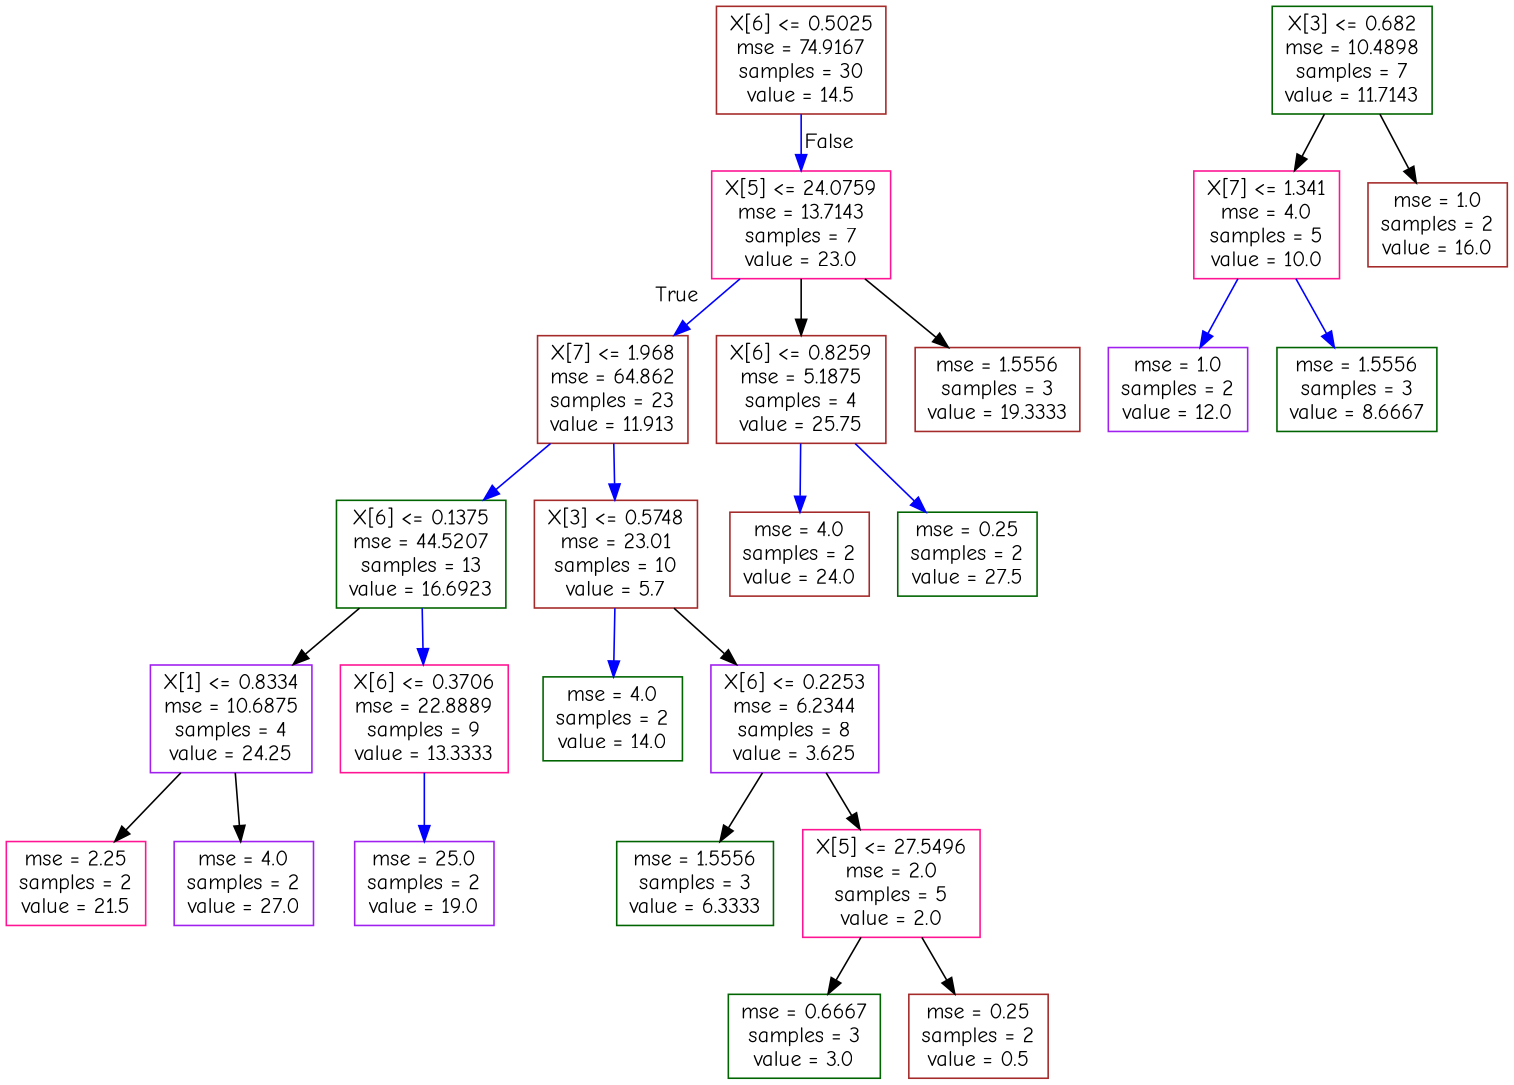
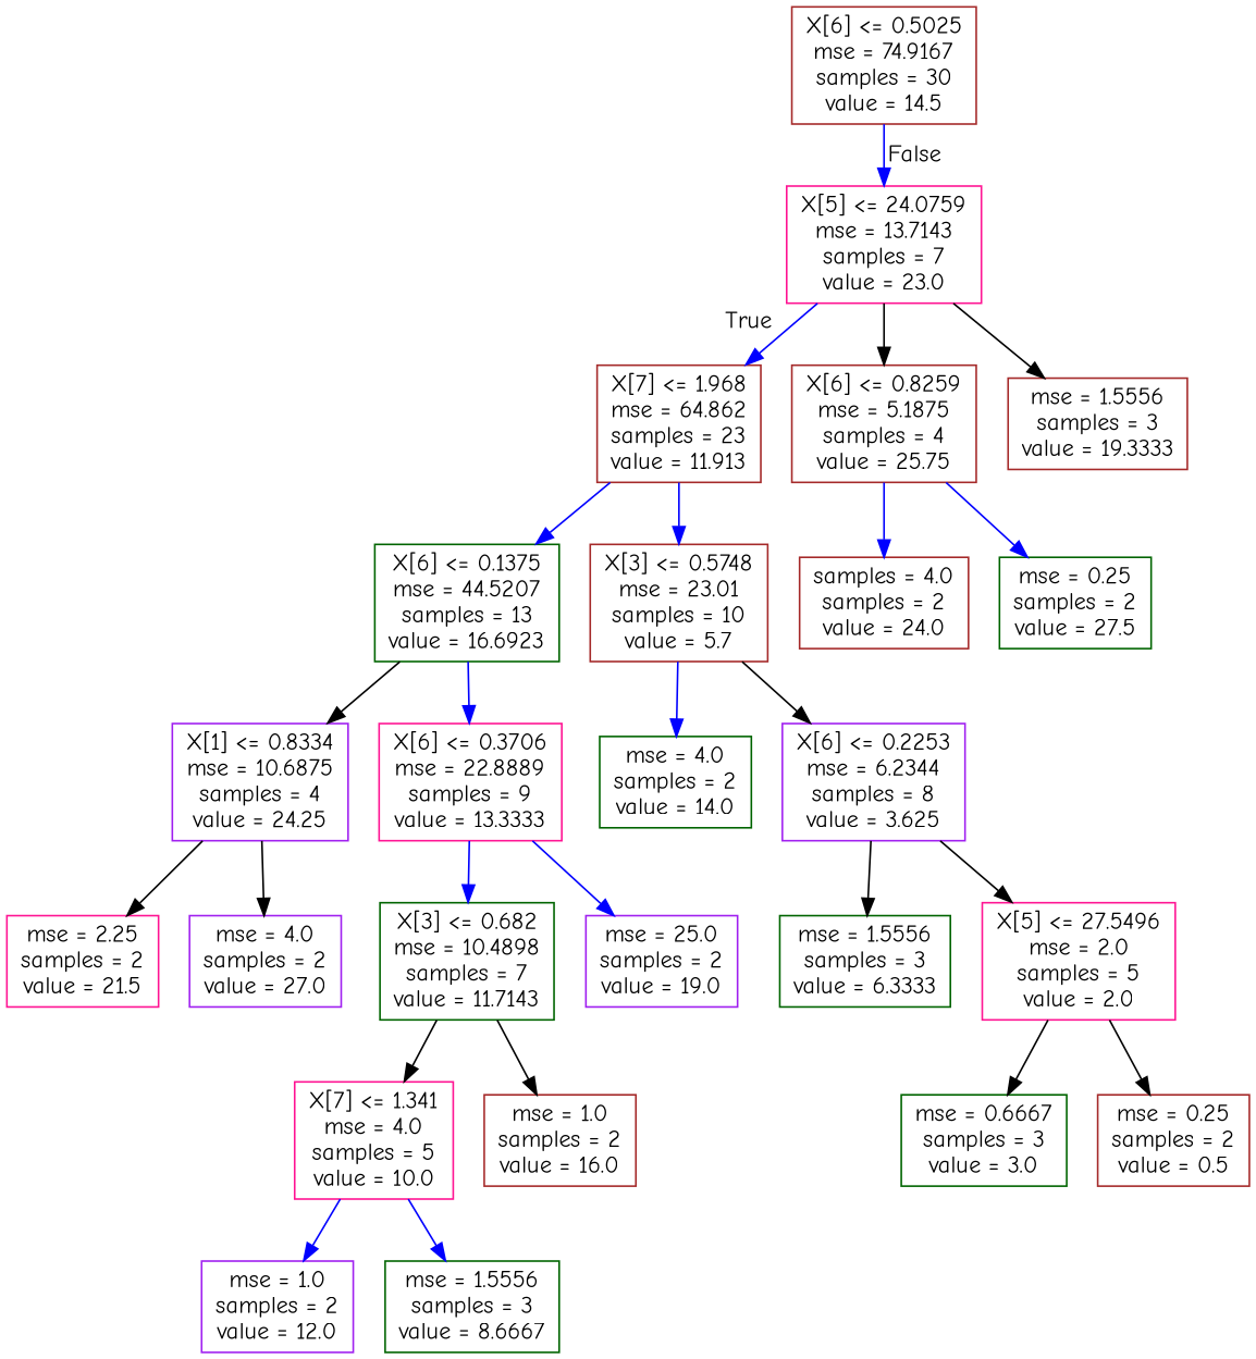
  digraph {
    fontname="Comic Neue"
    node [color=brown fontname="Comic Neue" shape=box]
    edge [color=blue fontname="Comic Neue"]
    n1 [label="X[6] <= 0.5025\nmse = 74.9167\nsamples = 30\nvalue = 14.5"]
    n2 [color=deeppink label="X[5] <= 24.0759\nmse = 13.7143\nsamples = 7\nvalue = 23.0"]
    n3 [label="X[7] <= 1.968\nmse = 64.862\nsamples = 23\nvalue = 11.913"]
    n4 [color=darkgreen label="X[6] <= 0.1375\nmse = 44.5207\nsamples = 13\nvalue = 16.6923"]
    n5 [label="X[3] <= 0.5748\nmse = 23.01\nsamples = 10\nvalue = 5.7"]
    n6 [label="X[6] <= 0.8259\nmse = 5.1875\nsamples = 4\nvalue = 25.75"]
    n7 [label="mse = 1.5556\nsamples = 3\nvalue = 19.3333"]
    n8 [color=purple label="X[1] <= 0.8334\nmse = 10.6875\nsamples = 4\nvalue = 24.25"]
    n9 [color=deeppink label="X[6] <= 0.3706\nmse = 22.8889\nsamples = 9\nvalue = 13.3333"]
    n10 [color=darkgreen label="mse = 4.0\nsamples = 2\nvalue = 14.0"]
    n11 [color=purple label="X[6] <= 0.2253\nmse = 6.2344\nsamples = 8\nvalue = 3.625"]
    n12 [color=deeppink label="mse = 2.25\nsamples = 2\nvalue = 21.5"]
    n13 [color=purple label="mse = 4.0\nsamples = 2\nvalue = 27.0"]
    n14 [color=darkgreen label="X[3] <= 0.682\nmse = 10.4898\nsamples = 7\nvalue = 11.7143"]
    n15 [color=purple label="mse = 25.0\nsamples = 2\nvalue = 19.0"]
    n16 [color=deeppink label="X[7] <= 1.341\nmse = 4.0\nsamples = 5\nvalue = 10.0"]
    n17 [label="mse = 1.0\nsamples = 2\nvalue = 16.0"]
    n18 [color=purple label="mse = 1.0\nsamples = 2\nvalue = 12.0"]
    n19 [color=darkgreen label="mse = 1.5556\nsamples = 3\nvalue = 8.6667"]
    n20 [color=darkgreen label="mse = 1.5556\nsamples = 3\nvalue = 6.3333"]
    n21 [color=deeppink label="X[5] <= 27.5496\nmse = 2.0\nsamples = 5\nvalue = 2.0"]
    n22 [color=darkgreen label="mse = 0.6667\nsamples = 3\nvalue = 3.0"]
    n23 [label="mse = 0.25\nsamples = 2\nvalue = 0.5"]
-   n24 [label="mse = 4.0\nsamples = 2\nvalue = 24.0"]
+   n24 [label="samples = 4.0\nsamples = 2\nvalue = 24.0"]
    n25 [color=darkgreen label="mse = 0.25\nsamples = 2\nvalue = 27.5"]
    n1 -> n2 [headlabel=False labelangle=-45 labeldistance=2.5]
    n2 -> n3 [headlabel=True labelangle=45 labeldistance=2.5]
    n2 -> n6 [color=black]
    n2 -> n7 [color=black]
    n3 -> n4
    n3 -> n5
    n4 -> n8 [color=black]
    n4 -> n9
    n5 -> n10
    n5 -> n11 [color=black]
    n6 -> n24
    n6 -> n25
    n8 -> n12 [color=black]
    n8 -> n13 [color=black]
+   n9 -> n14
    n9 -> n15
    n11 -> n20 [color=black]
    n11 -> n21 [color=black]
    n14 -> n16 [color=black]
    n14 -> n17 [color=black]
    n16 -> n18
    n16 -> n19
    n21 -> n22 [color=black]
    n21 -> n23 [color=black]
  }
